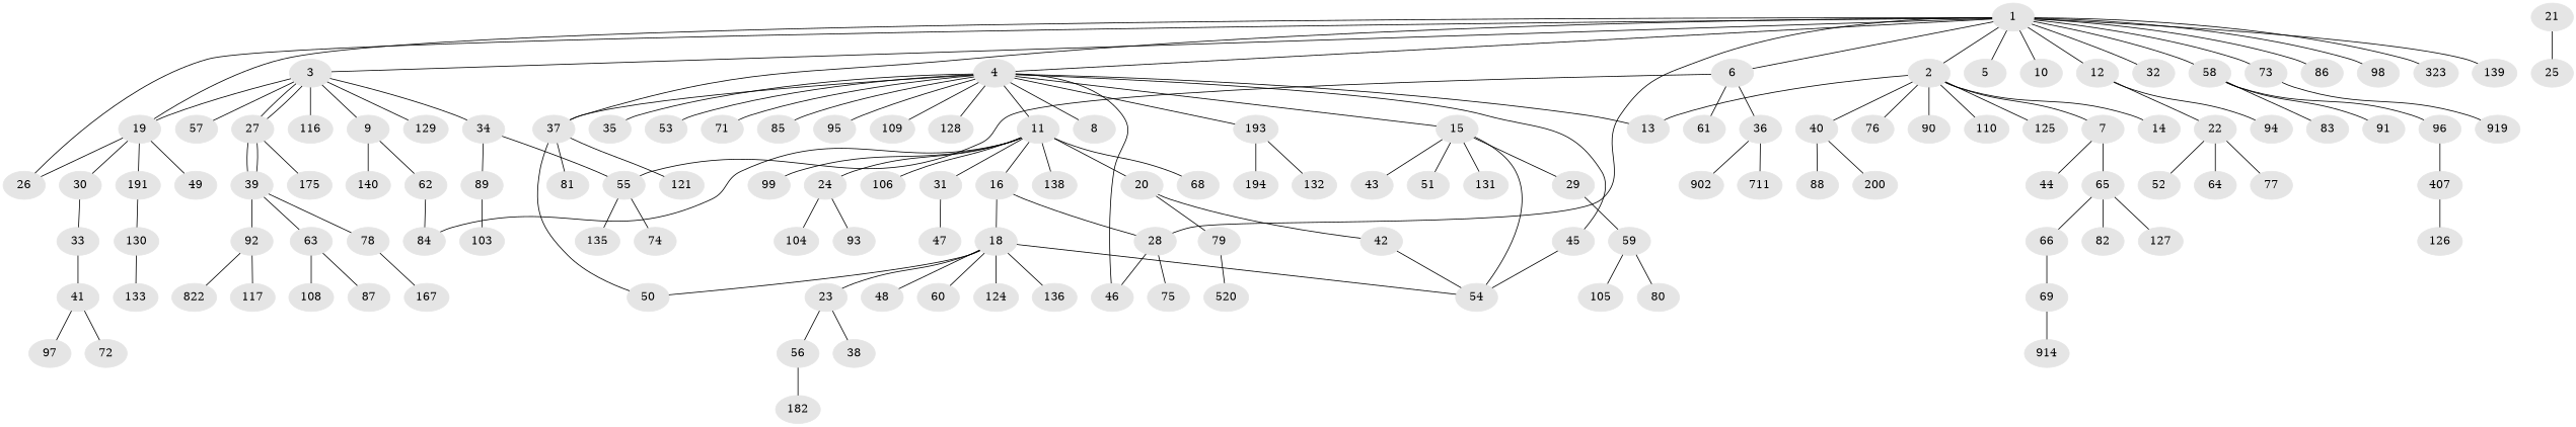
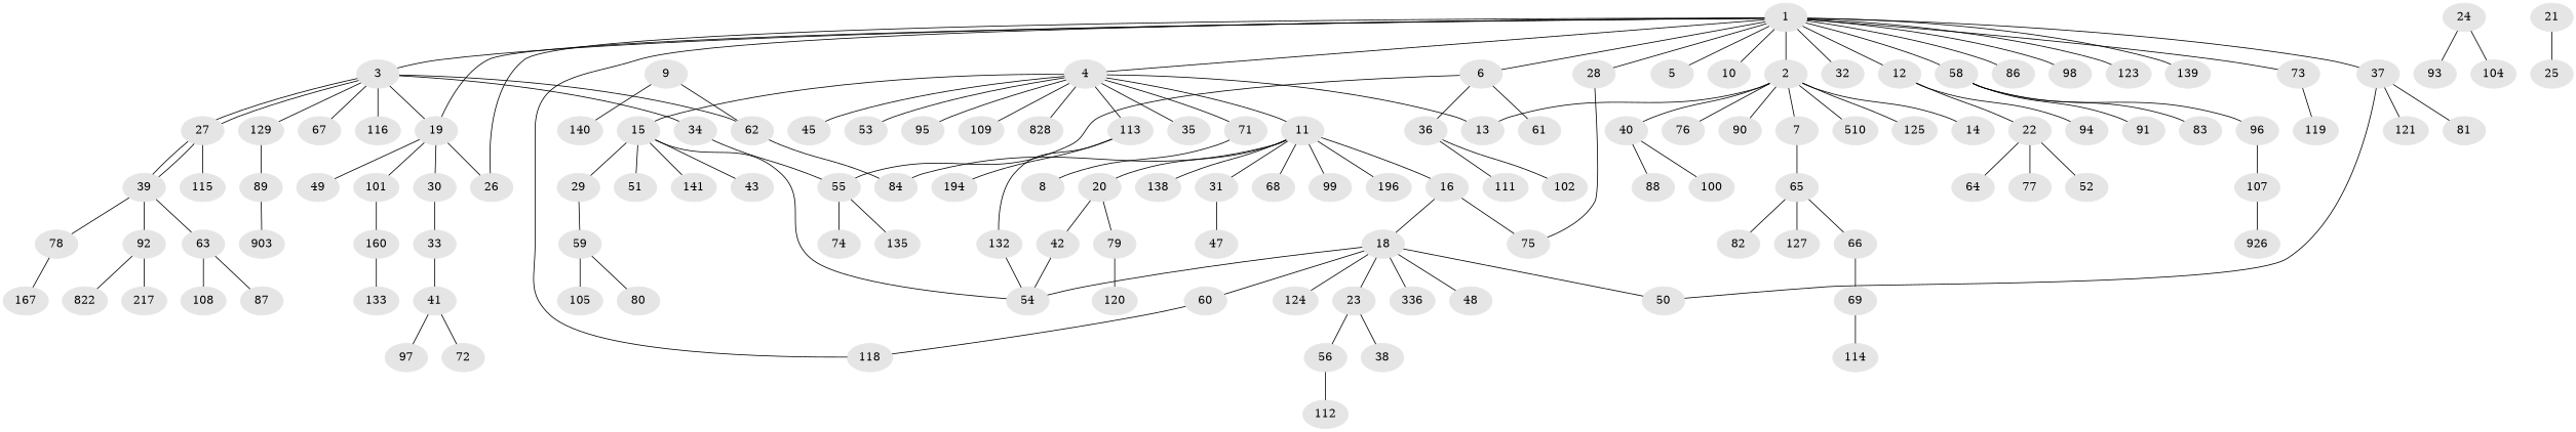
  graph {
    node [color=gray90 style=filled]
    1
    2
    3
    4
    5
    6
    10
    12
    19
    26
    28
    32
    37
    58
    73
    86
    98
-   123 [label=323]
+   118
+   123
    139
    7
    13
    14
    40
    76
    90
-   110
+   110 [label=510]
    125
    9
    27
    34
-   67 [label=57]
+   67
    116
    129
    8
    11
    15
    35
    45
-   46
    53
    71
-   85
    95
    109
-   113 [label=193]
-   128
+   113
+   128 [label=828]
    36
    55
    61
    22
    94
    30
    49
-   101 [label=191]
+   101
    75
    50
    81
    121
    83
    91
    96
-   119 [label=919]
-   44
+   119
    65
    88
-   100 [label=200]
+   100
    62
    140
    39
-   115 [label=175]
+   115
    89
    16
    20
    24
    31
    68
    84
    99
-   106
+   106 [label=196]
    138
    29
    43
    51
    54
-   131
+   131 [label=141]
    132
    n88 [label=194]
-   102 [label=902]
-   111 [label=711]
+   102
+   111
    74
    135
    66
    82
    127
    18
    42
    79
    93
    104
    47
    52
    64
    77
    59
    23
    48
    60
    124
-   136
+   136 [label=336]
    21
    25
    38
    56
    33
-   130
-   120 [label=520]
-   112 [label=182]
+   130 [label=160]
+   120
+   112
    63
    78
    92
    80
    105
    41
    72
    97
-   103
+   103 [label=903]
    87
    108
    n130 [label=167]
-   117
+   117 [label=217]
    n132 [label=822]
-   107 [label=407]
+   107
    69
-   114 [label=914]
-   126
+   114
+   126 [label=926]
    133
    1 -- 2
    1 -- 3
    1 -- 4
    1 -- 5
    1 -- 6
    1 -- 10
    1 -- 12
    1 -- 19
    1 -- 26
    1 -- 28
    1 -- 32
    1 -- 37
    1 -- 58
    1 -- 73
    1 -- 86
    1 -- 98
+   1 -- 118
    1 -- 123
    1 -- 139
    2 -- 7
    2 -- 13
    2 -- 14
    2 -- 40
    2 -- 76
    2 -- 90
    2 -- 110
    2 -- 125
    3 -- 19
-   3 -- 9
+   3 -- 62
    3 -- 27
    3 -- 27
    3 -- 34
    3 -- 67
    3 -- 116
    3 -- 129
-   4 -- 37
    4 -- 13
-   4 -- 8
+   71 -- 8
    4 -- 11
    4 -- 15
    4 -- 35
    4 -- 45
-   4 -- 46
    4 -- 53
    4 -- 71
-   4 -- 85
    4 -- 95
    4 -- 109
    4 -- 113
    4 -- 128
    6 -- 36
    6 -- 55
    6 -- 61
    12 -- 22
    12 -- 94
    19 -- 26
    19 -- 30
    19 -- 49
    19 -- 101
-   28 -- 46
    28 -- 75
    37 -- 50
    37 -- 81
    37 -- 121
    58 -- 83
    58 -- 91
    58 -- 96
    73 -- 119
-   7 -- 44
    7 -- 65
    40 -- 88
    40 -- 100
    9 -- 62
    9 -- 140
    27 -- 39
    27 -- 39
    27 -- 115
    34 -- 55
-   34 -- 89
+   129 -- 89
    11 -- 16
    11 -- 20
-   11 -- 24
    11 -- 31
    11 -- 68
    11 -- 84
    11 -- 99
    11 -- 106
    11 -- 138
    15 -- 29
    15 -- 43
    15 -- 51
    15 -- 54
    15 -- 131
-   45 -- 54
+   132 -- 54
    113 -- 132
    113 -- n88
    36 -- 102
    36 -- 111
    55 -- 74
    55 -- 135
    22 -- 52
    22 -- 64
    22 -- 77
    30 -- 33
    101 -- 130
    96 -- 107
    65 -- 66
    65 -- 82
    65 -- 127
    62 -- 84
    39 -- 63
    39 -- 78
    39 -- 92
    89 -- 103
-   16 -- 28
+   16 -- 75
    16 -- 18
    20 -- 42
    20 -- 79
    24 -- 93
    24 -- 104
    31 -- 47
    29 -- 59
    66 -- 69
    18 -- 50
    18 -- 54
    18 -- 23
    18 -- 48
    18 -- 60
    18 -- 124
    18 -- 136
    42 -- 54
    79 -- 120
    59 -- 80
    59 -- 105
    23 -- 38
    23 -- 56
+   60 -- 118
    21 -- 25
    56 -- 112
    33 -- 41
    130 -- 133
    63 -- 87
    63 -- 108
    78 -- n130
    92 -- 117
    92 -- n132
    41 -- 72
    41 -- 97
    107 -- 126
    69 -- 114
  }
